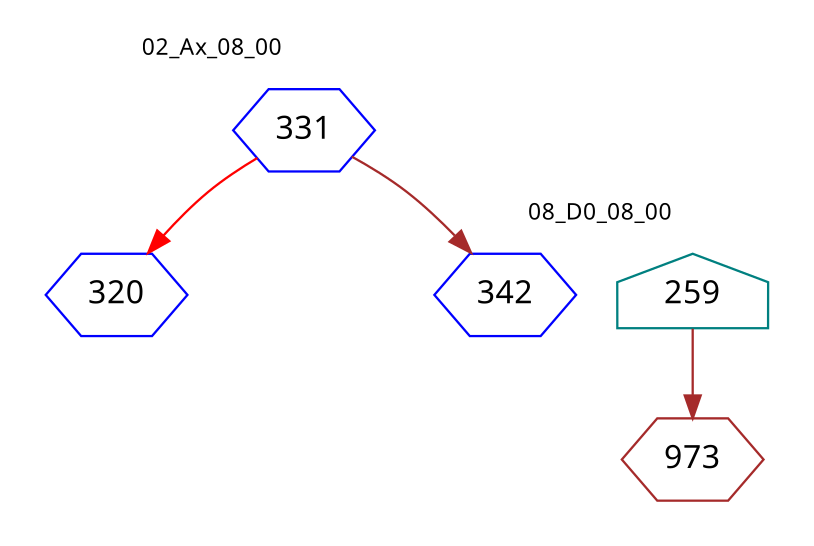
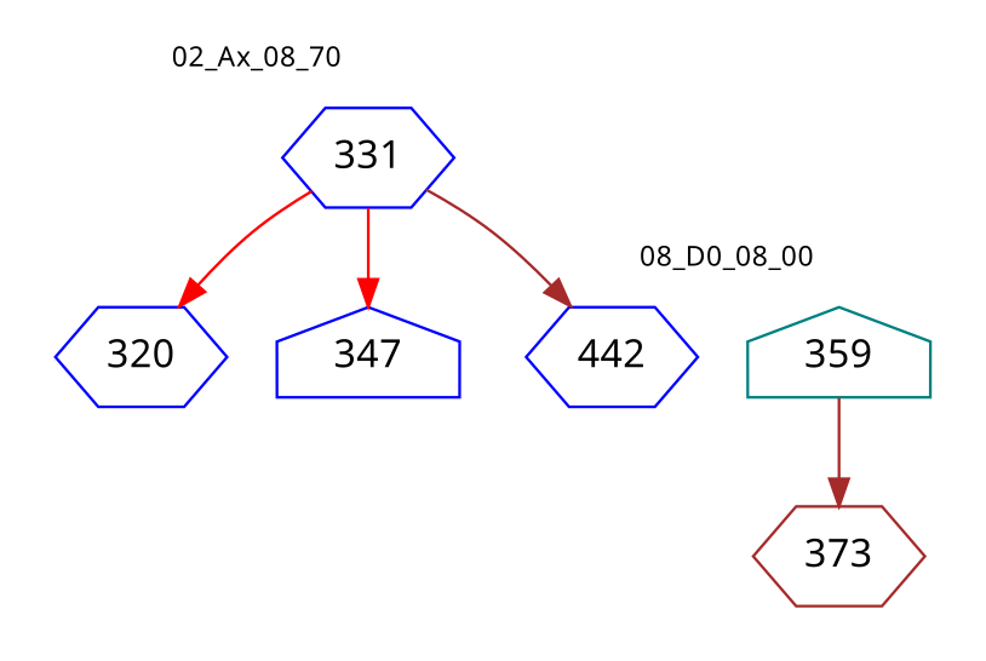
  digraph {
    fontname="Noto Sans"
    node [color=blue fontname="Noto Sans" shape=hexagon]
    edge [color=red fontname="Noto Sans"]
    n1 [label=331]
    n2 [label=320]
-   n4 [color=teal label=259 shape=house]
-   n5 [label=342]
-   n6 [color=brown label=973]
+   n3 [label=347 shape=house]
+   n4 [color=teal label=359 shape=house]
+   n5 [label=442]
+   n6 [color=brown label=373]
    subgraph cluster_1 {
      color=white
      fontsize=10
-     label="02_Ax_08_00"
+     label="02_Ax_08_70"
      n1
      n2
+     n3
    }
    subgraph cluster_2 {
      color=white
      fontsize=10
      label="08_D0_08_00"
      n4
      n5
      n6
    }
    n1 -> n2
+   n1 -> n3
    n1 -> n5 [color=brown]
    n4 -> n6 [color=brown]
  }
